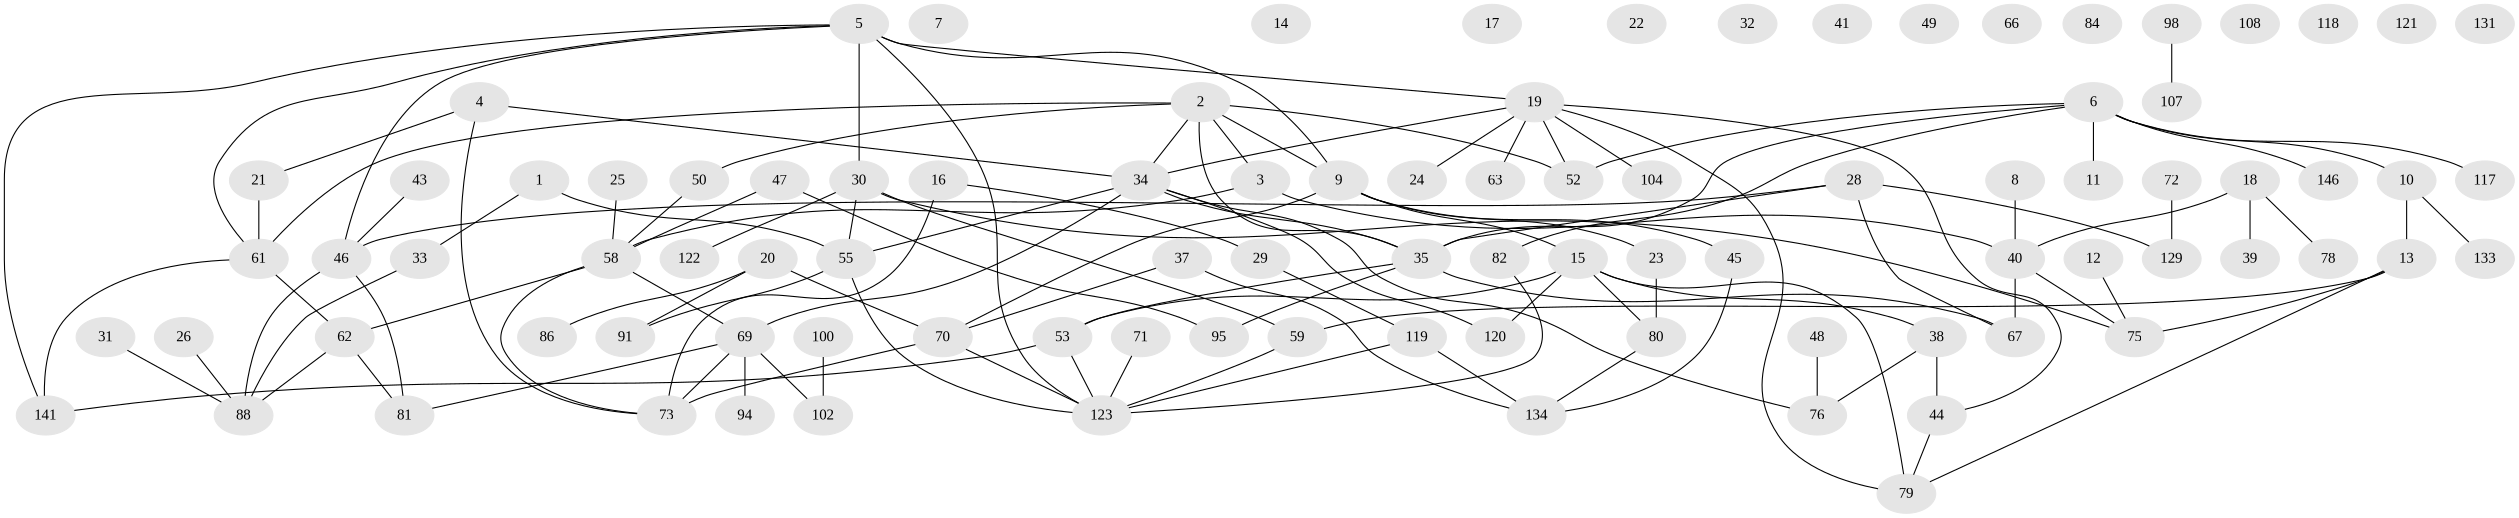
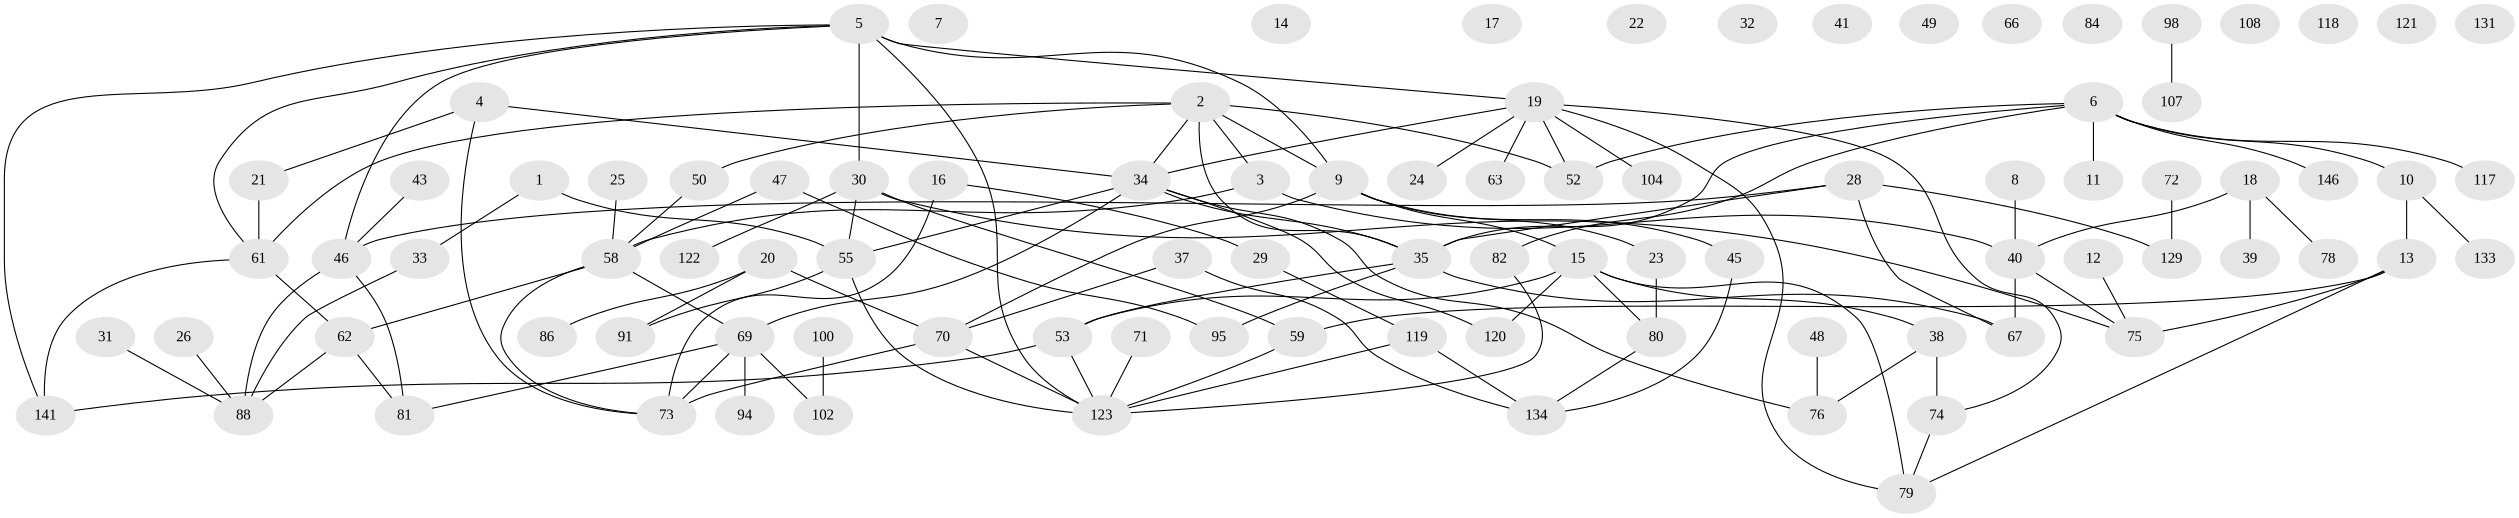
  graph {
    fontname="Liberation Serif"
    node [color=gray90 fontname="Liberation Serif" style=filled]
    edge [fontname="Liberation Serif"]
    33 [super="+101"]
    88
    1
    55 [super="+125"]
    123 [super="+130"]
    91
    2 [super="+110"]
    3
    9 [super="+42"]
    34 [super="+36"]
    35 [super="+106"]
    50
    52 [super="+113"]
    61 [super="+90"]
    40 [super="+60"]
    58 [super="+103"]
    15 [super="+56"]
    23
    45 [super="+54"]
    70 [super="+92"]
    120
    69 [super="+128"]
    76
    53 [super="+99"]
    67
    95
    n27 [label=141]
    62 [super="+127"]
    75
    73 [super="+85"]
    4 [super="+109"]
    21 [super="+96"]
    5 [super="+115"]
    19 [super="+64"]
    30 [super="+136"]
    46 [super="+93"]
    79
    24 [super="+68"]
-   44
+   44 [label=74]
    63
    104 [super="+132"]
    59
    122
    81
    6 [super="+51"]
    10 [super="+27"]
    11
    82 [super="+97"]
    n49 [label=146]
    117
    13 [super="+124"]
    133
    7
    8
    38 [super="+77"]
    80 [super="+83"]
    134
    12 [super="+135"]
    14
    29 [super="+87"]
    119
    16
    17 [super="+114"]
    18 [super="+89"]
    39
    78 [super="+105"]
    20 [super="+126"]
    86
    22 [super="+65"]
    25
    26
    28 [super="+74"]
    129
    31
    32
    94
    102
    37 [super="+57"]
    41
    43
    47
    48
    49
    66
    71
    72
    84
    107 [super="+112"]
    98
    100
    108
    118
    121
    131
    33 -- 88
    1 -- 33
    1 -- 55
    55 -- 123
    55 -- 91
    2 -- 3
    2 -- 9
    2 -- 34
    2 -- 35
    2 -- 50
    2 -- 52
    2 -- 61
    3 -- 40
    3 -- 58 [weight=2]
    9 -- 15
    9 -- 23
    9 -- 45
    9 -- 70
    34 -- 55
    34 -- 35
    34 -- 120
    34 -- 69
    34 -- 76
    35 -- 53
    35 -- 67
    35 -- 95
    50 -- 58
    61 -- n27
    61 -- 62
    40 -- 67
    40 -- 75
    58 -- 69
    58 -- 62
    58 -- 73
    15 -- 120
    15 -- 53
    15 -- 79
    15 -- 38
    15 -- 80
    23 -- 80
    45 -- 134
    70 -- 123
    70 -- 73
    69 -- 73
    69 -- 81
    69 -- 94
    69 -- 102
    53 -- 123
    53 -- n27
    62 -- 88
    62 -- 81
    4 -- 34
    4 -- 73
    4 -- 21
    21 -- 61
    5 -- 123
    5 -- 9
    5 -- 61
    5 -- n27
    5 -- 19
    5 -- 30 [weight=2]
    5 -- 46
    19 -- 34
    19 -- 52
    19 -- 79
    19 -- 24
    19 -- 44
    19 -- 63
    19 -- 104
    30 -- 55
    30 -- 75
    30 -- 59
    30 -- 122
    46 -- 88
    46 -- 81
    44 -- 79
    59 -- 123
    6 -- 35
    6 -- 52
    6 -- 10
    6 -- 11
    6 -- 82
    6 -- n49
    6 -- 117
    10 -- 13
    10 -- 133
    82 -- 123
    13 -- 75
    13 -- 79
    13 -- 59
    8 -- 40
    38 -- 76
    38 -- 44
    80 -- 134
    12 -- 75
    29 -- 119
    119 -- 123
    119 -- 134
    16 -- 73
    16 -- 29
    18 -- 40
    18 -- 39
    18 -- 78
    20 -- 91
    20 -- 70
    20 -- 86
    25 -- 58
    26 -- 88
    28 -- 35
    28 -- 67
    28 -- 46
    28 -- 129
    31 -- 88
    37 -- 70
    37 -- 134
    43 -- 46
    47 -- 58
    47 -- 95
    48 -- 76
    71 -- 123
    72 -- 129
    98 -- 107
    100 -- 102
  }
